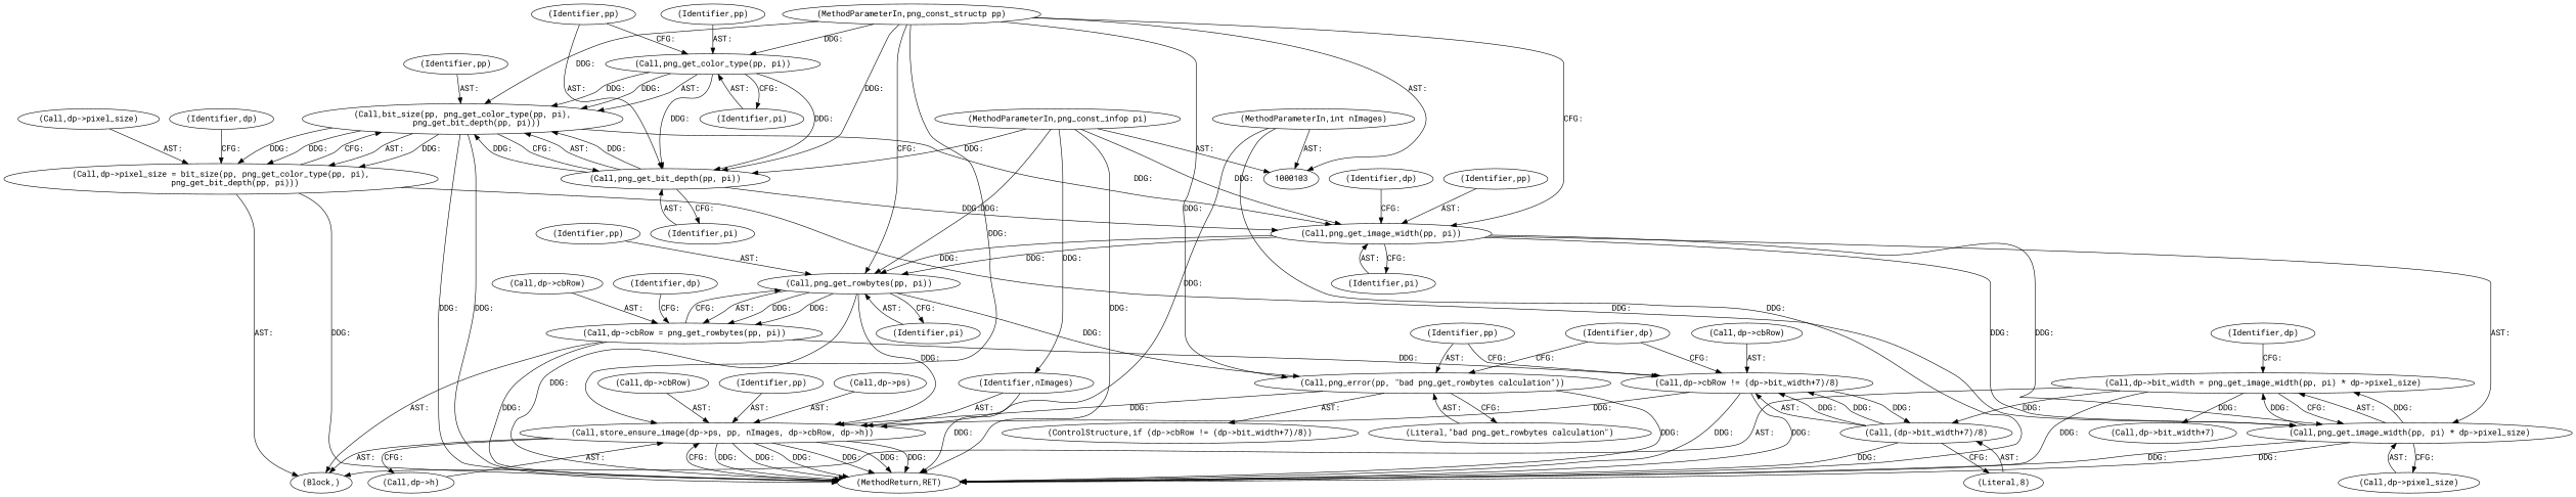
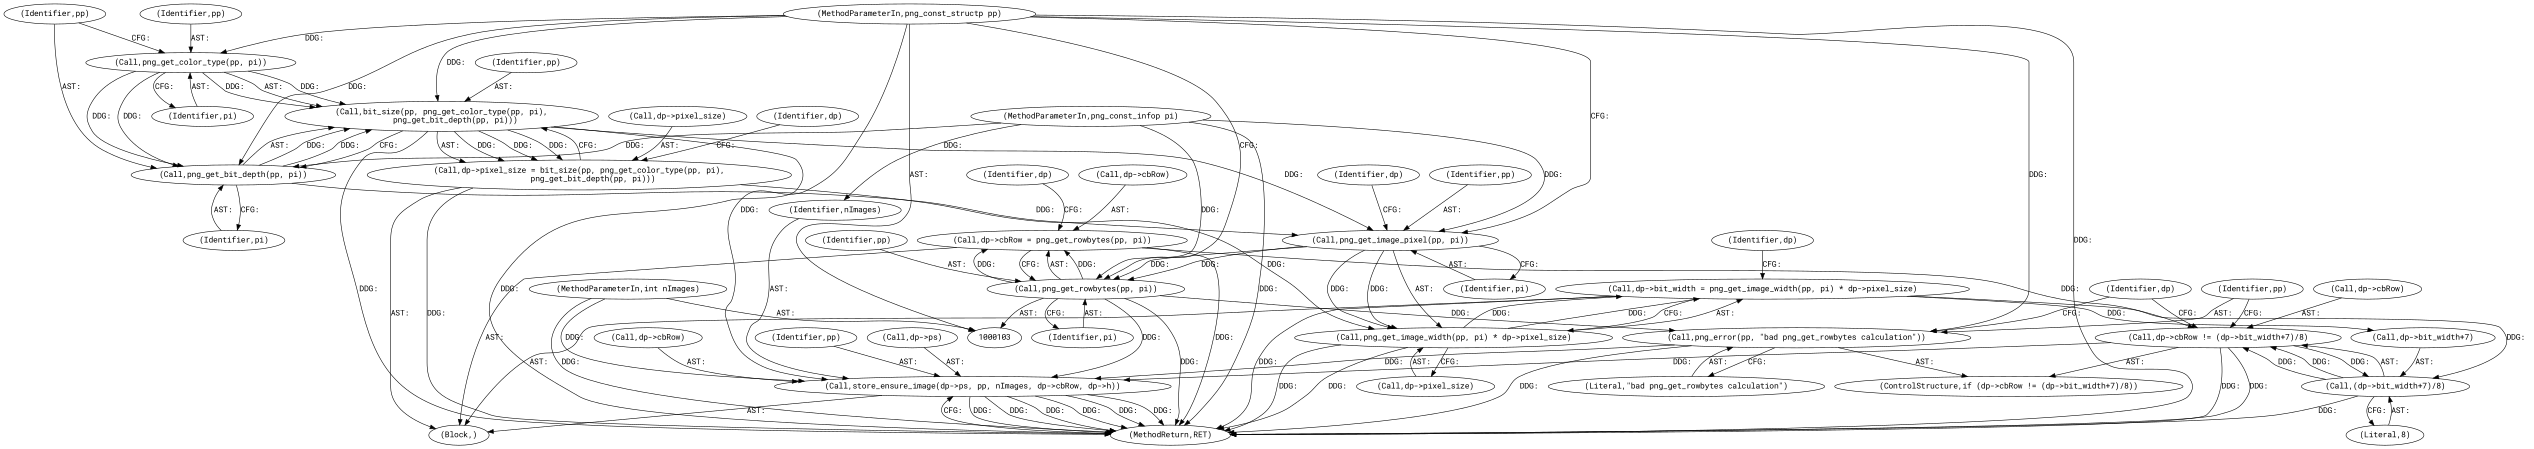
  digraph {
    fontname="Roboto Mono"
    node [fontname="Roboto Mono"]
    edge [fontname="Roboto Mono"]
    n1 [label="(Call,store_ensure_image(dp->ps, pp, nImages, dp->cbRow, dp->h))"]
    n2 [label="(MethodReturn,RET)"]
    n3 [label="(Block,)"]
-   n4 [label="(Call,dp->h)"]
    n5 [label="(Call,png_error(pp, \"bad png_get_rowbytes calculation\"))"]
    n6 [label="(ControlStructure,if (dp->cbRow != (dp->bit_width+7)/8))"]
    n7 [label="(Literal,\"bad png_get_rowbytes calculation\")"]
    n8 [label="(Call,png_get_rowbytes(pp, pi))"]
    n9 [label="(Call,dp->cbRow = png_get_rowbytes(pp, pi))"]
    n10 [label="(Identifier,pi)"]
    n11 [label="(Call,dp->cbRow != (dp->bit_width+7)/8)"]
-   n12 [label="(Call,png_get_image_width(pp, pi))"]
+   n12 [label="(Call,png_get_image_pixel(pp, pi))"]
    n13 [label="(Call,png_get_image_width(pp, pi) * dp->pixel_size)"]
    n14 [label="(Identifier,pi)"]
    n15 [label="(Call,dp->bit_width = png_get_image_width(pp, pi) * dp->pixel_size)"]
    n16 [label="(Call,dp->pixel_size)"]
    n17 [label="(Call,bit_size(pp, png_get_color_type(pp, pi),\n      png_get_bit_depth(pp, pi)))"]
    n18 [label="(Call,png_get_bit_depth(pp, pi))"]
    n19 [label="(Call,dp->pixel_size = bit_size(pp, png_get_color_type(pp, pi),\n      png_get_bit_depth(pp, pi)))"]
    n20 [label="(Identifier,pi)"]
    n21 [label="(Call,png_get_color_type(pp, pi))"]
    n22 [label="(Identifier,pi)"]
    n23 [label="(MethodParameterIn,png_const_structp pp)"]
    1000103
    n25 [label="(MethodParameterIn,png_const_infop pi)"]
    n26 [label="(Identifier,nImages)"]
    n27 [label="(MethodParameterIn,int nImages)"]
    n28 [label="(Call,(dp->bit_width+7)/8)"]
    n29 [label="(Literal,8)"]
    n30 [label="(Call,dp->bit_width+7)"]
    n31 [label="(Call,dp->ps)"]
    n32 [label="(Call,dp->cbRow)"]
    n33 [label="(Identifier,dp)"]
    n34 [label="(Identifier,pp)"]
    n35 [label="(Identifier,pp)"]
    n36 [label="(Call,dp->cbRow)"]
    n37 [label="(Call,dp->cbRow)"]
    n38 [label="(Call,dp->pixel_size)"]
    n39 [label="(Identifier,dp)"]
    n40 [label="(Identifier,dp)"]
    n41 [label="(Identifier,pp)"]
    n42 [label="(Identifier,pp)"]
    n43 [label="(Identifier,dp)"]
    n44 [label="(Identifier,pp)"]
    n45 [label="(Identifier,dp)"]
    n46 [label="(Identifier,pp)"]
    n47 [label="(Identifier,pp)"]
    n1 -> n2 [label="DDG: "]
    n1 -> n2 [label="DDG: "]
    n1 -> n2 [label="DDG: "]
    n1 -> n2 [label="DDG: "]
    n1 -> n2 [label="DDG: "]
    n1 -> n2 [label="DDG: "]
    n1 -> n3 [label="AST: "]
-   n1 -> n4 [label="CFG: "]
    n2 -> n1 [label="CFG: "]
-   n4 -> n1 [label="AST: "]
    n5 -> n1 [label="DDG: "]
    n5 -> n2 [label="DDG: "]
    n5 -> n6 [label="AST: "]
    n5 -> n7 [label="CFG: "]
    n7 -> n5 [label="AST: "]
    n8 -> n1 [label="DDG: "]
    n8 -> n2 [label="DDG: "]
    n8 -> n5 [label="DDG: "]
    n8 -> n9 [label="AST: "]
    n8 -> n9 [label="DDG: "]
    n8 -> n9 [label="DDG: "]
    n8 -> n10 [label="CFG: "]
    n9 -> n2 [label="DDG: "]
    n9 -> n3 [label="AST: "]
    n9 -> n8 [label="CFG: "]
    n9 -> n11 [label="DDG: "]
    n10 -> n8 [label="AST: "]
    n11 -> n1 [label="DDG: "]
    n11 -> n2 [label="DDG: "]
    n11 -> n2 [label="DDG: "]
+   n11 -> n6 [label="AST: "]
    n11 -> n28 [label="DDG: "]
    n12 -> n8 [label="DDG: "]
    n12 -> n8 [label="DDG: "]
    n12 -> n13 [label="AST: "]
    n12 -> n13 [label="DDG: "]
    n12 -> n13 [label="DDG: "]
    n12 -> n14 [label="CFG: "]
    n13 -> n2 [label="DDG: "]
    n13 -> n2 [label="DDG: "]
    n13 -> n15 [label="AST: "]
    n13 -> n15 [label="DDG: "]
    n13 -> n15 [label="DDG: "]
    n13 -> n16 [label="CFG: "]
    n14 -> n12 [label="AST: "]
    n15 -> n2 [label="DDG: "]
    n15 -> n3 [label="AST: "]
    n15 -> n13 [label="CFG: "]
    n15 -> n28 [label="DDG: "]
    n15 -> n30 [label="DDG: "]
    n16 -> n13 [label="AST: "]
    n17 -> n2 [label="DDG: "]
    n17 -> n2 [label="DDG: "]
    n17 -> n12 [label="DDG: "]
    n17 -> n18 [label="CFG: "]
    n17 -> n19 [label="AST: "]
    n17 -> n19 [label="DDG: "]
    n17 -> n19 [label="DDG: "]
    n17 -> n19 [label="DDG: "]
    n18 -> n12 [label="DDG: "]
    n18 -> n17 [label="AST: "]
    n18 -> n17 [label="DDG: "]
    n18 -> n17 [label="DDG: "]
    n18 -> n20 [label="CFG: "]
    n19 -> n2 [label="DDG: "]
    n19 -> n3 [label="AST: "]
    n19 -> n13 [label="DDG: "]
    n19 -> n17 [label="CFG: "]
    n20 -> n18 [label="AST: "]
    n21 -> n17 [label="AST: "]
    n21 -> n17 [label="DDG: "]
    n21 -> n17 [label="DDG: "]
    n21 -> n18 [label="DDG: "]
    n21 -> n18 [label="DDG: "]
    n21 -> n22 [label="CFG: "]
    n22 -> n21 [label="AST: "]
    n23 -> n1 [label="DDG: "]
-   n26 -> n2 [label="DDG: "]
+   n23 -> n2 [label="DDG: "]
    n23 -> n5 [label="DDG: "]
    n23 -> n8 [label="CFG: "]
    n23 -> n12 [label="CFG: "]
    n23 -> n17 [label="DDG: "]
    n23 -> n18 [label="DDG: "]
    n23 -> n21 [label="DDG: "]
    n23 -> 1000103 [label="AST: "]
    n25 -> n2 [label="DDG: "]
    n25 -> n8 [label="DDG: "]
    n25 -> n12 [label="DDG: "]
    n25 -> n18 [label="DDG: "]
-   n25 -> 1000103 [label="AST: "]
+   n8 -> 1000103 [label="AST: "]
    n25 -> n26 [label="DDG: "]
    n26 -> n1 [label="AST: "]
    n27 -> n1 [label="DDG: "]
    n27 -> n2 [label="DDG: "]
    n27 -> 1000103 [label="AST: "]
    n28 -> n2 [label="DDG: "]
    n28 -> n11 [label="AST: "]
    n28 -> n11 [label="DDG: "]
    n28 -> n11 [label="DDG: "]
    n28 -> n29 [label="CFG: "]
    n29 -> n28 [label="AST: "]
+   n30 -> n28 [label="AST: "]
    n31 -> n1 [label="AST: "]
    n32 -> n11 [label="AST: "]
    n33 -> n9 [label="CFG: "]
    n34 -> n21 [label="AST: "]
    n35 -> n18 [label="AST: "]
    n35 -> n21 [label="CFG: "]
    n36 -> n1 [label="AST: "]
    n37 -> n9 [label="AST: "]
    n38 -> n19 [label="AST: "]
    n39 -> n15 [label="CFG: "]
    n40 -> n12 [label="CFG: "]
    n41 -> n17 [label="AST: "]
    n42 -> n8 [label="AST: "]
    n43 -> n5 [label="CFG: "]
    n43 -> n11 [label="CFG: "]
    n44 -> n5 [label="AST: "]
    n44 -> n11 [label="CFG: "]
    n45 -> n19 [label="CFG: "]
    n46 -> n1 [label="AST: "]
    n47 -> n12 [label="AST: "]
  }
